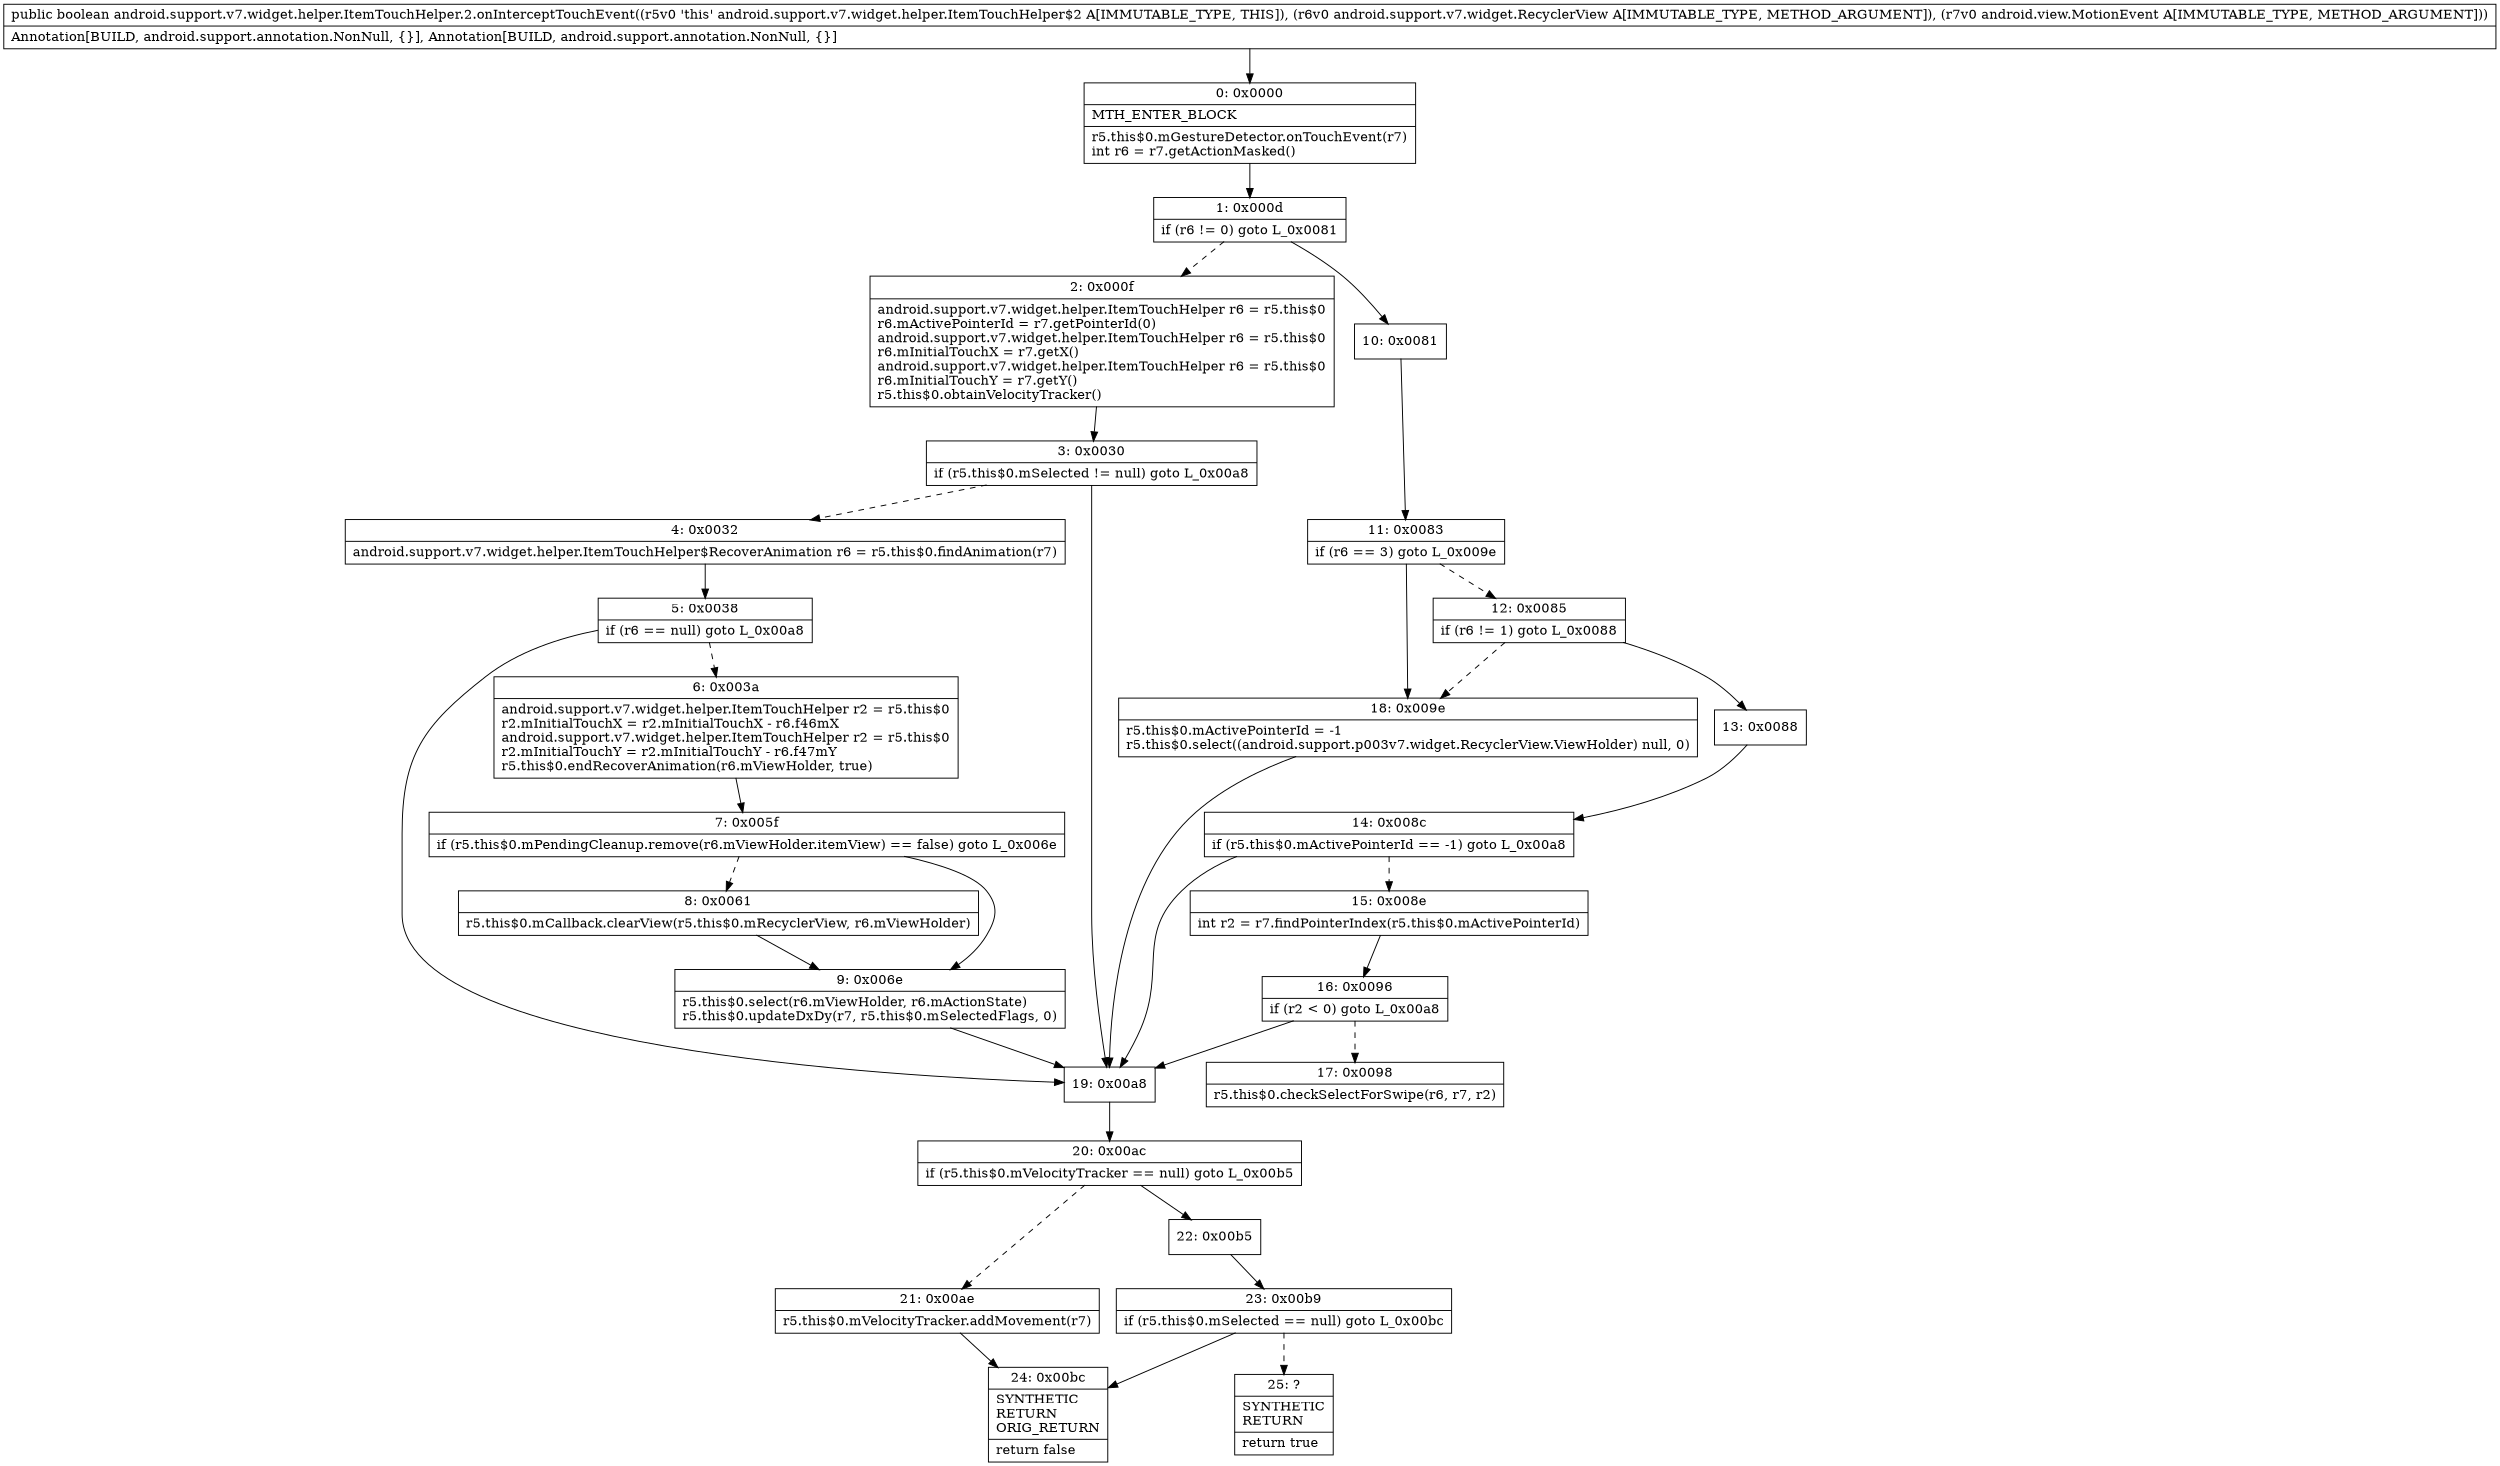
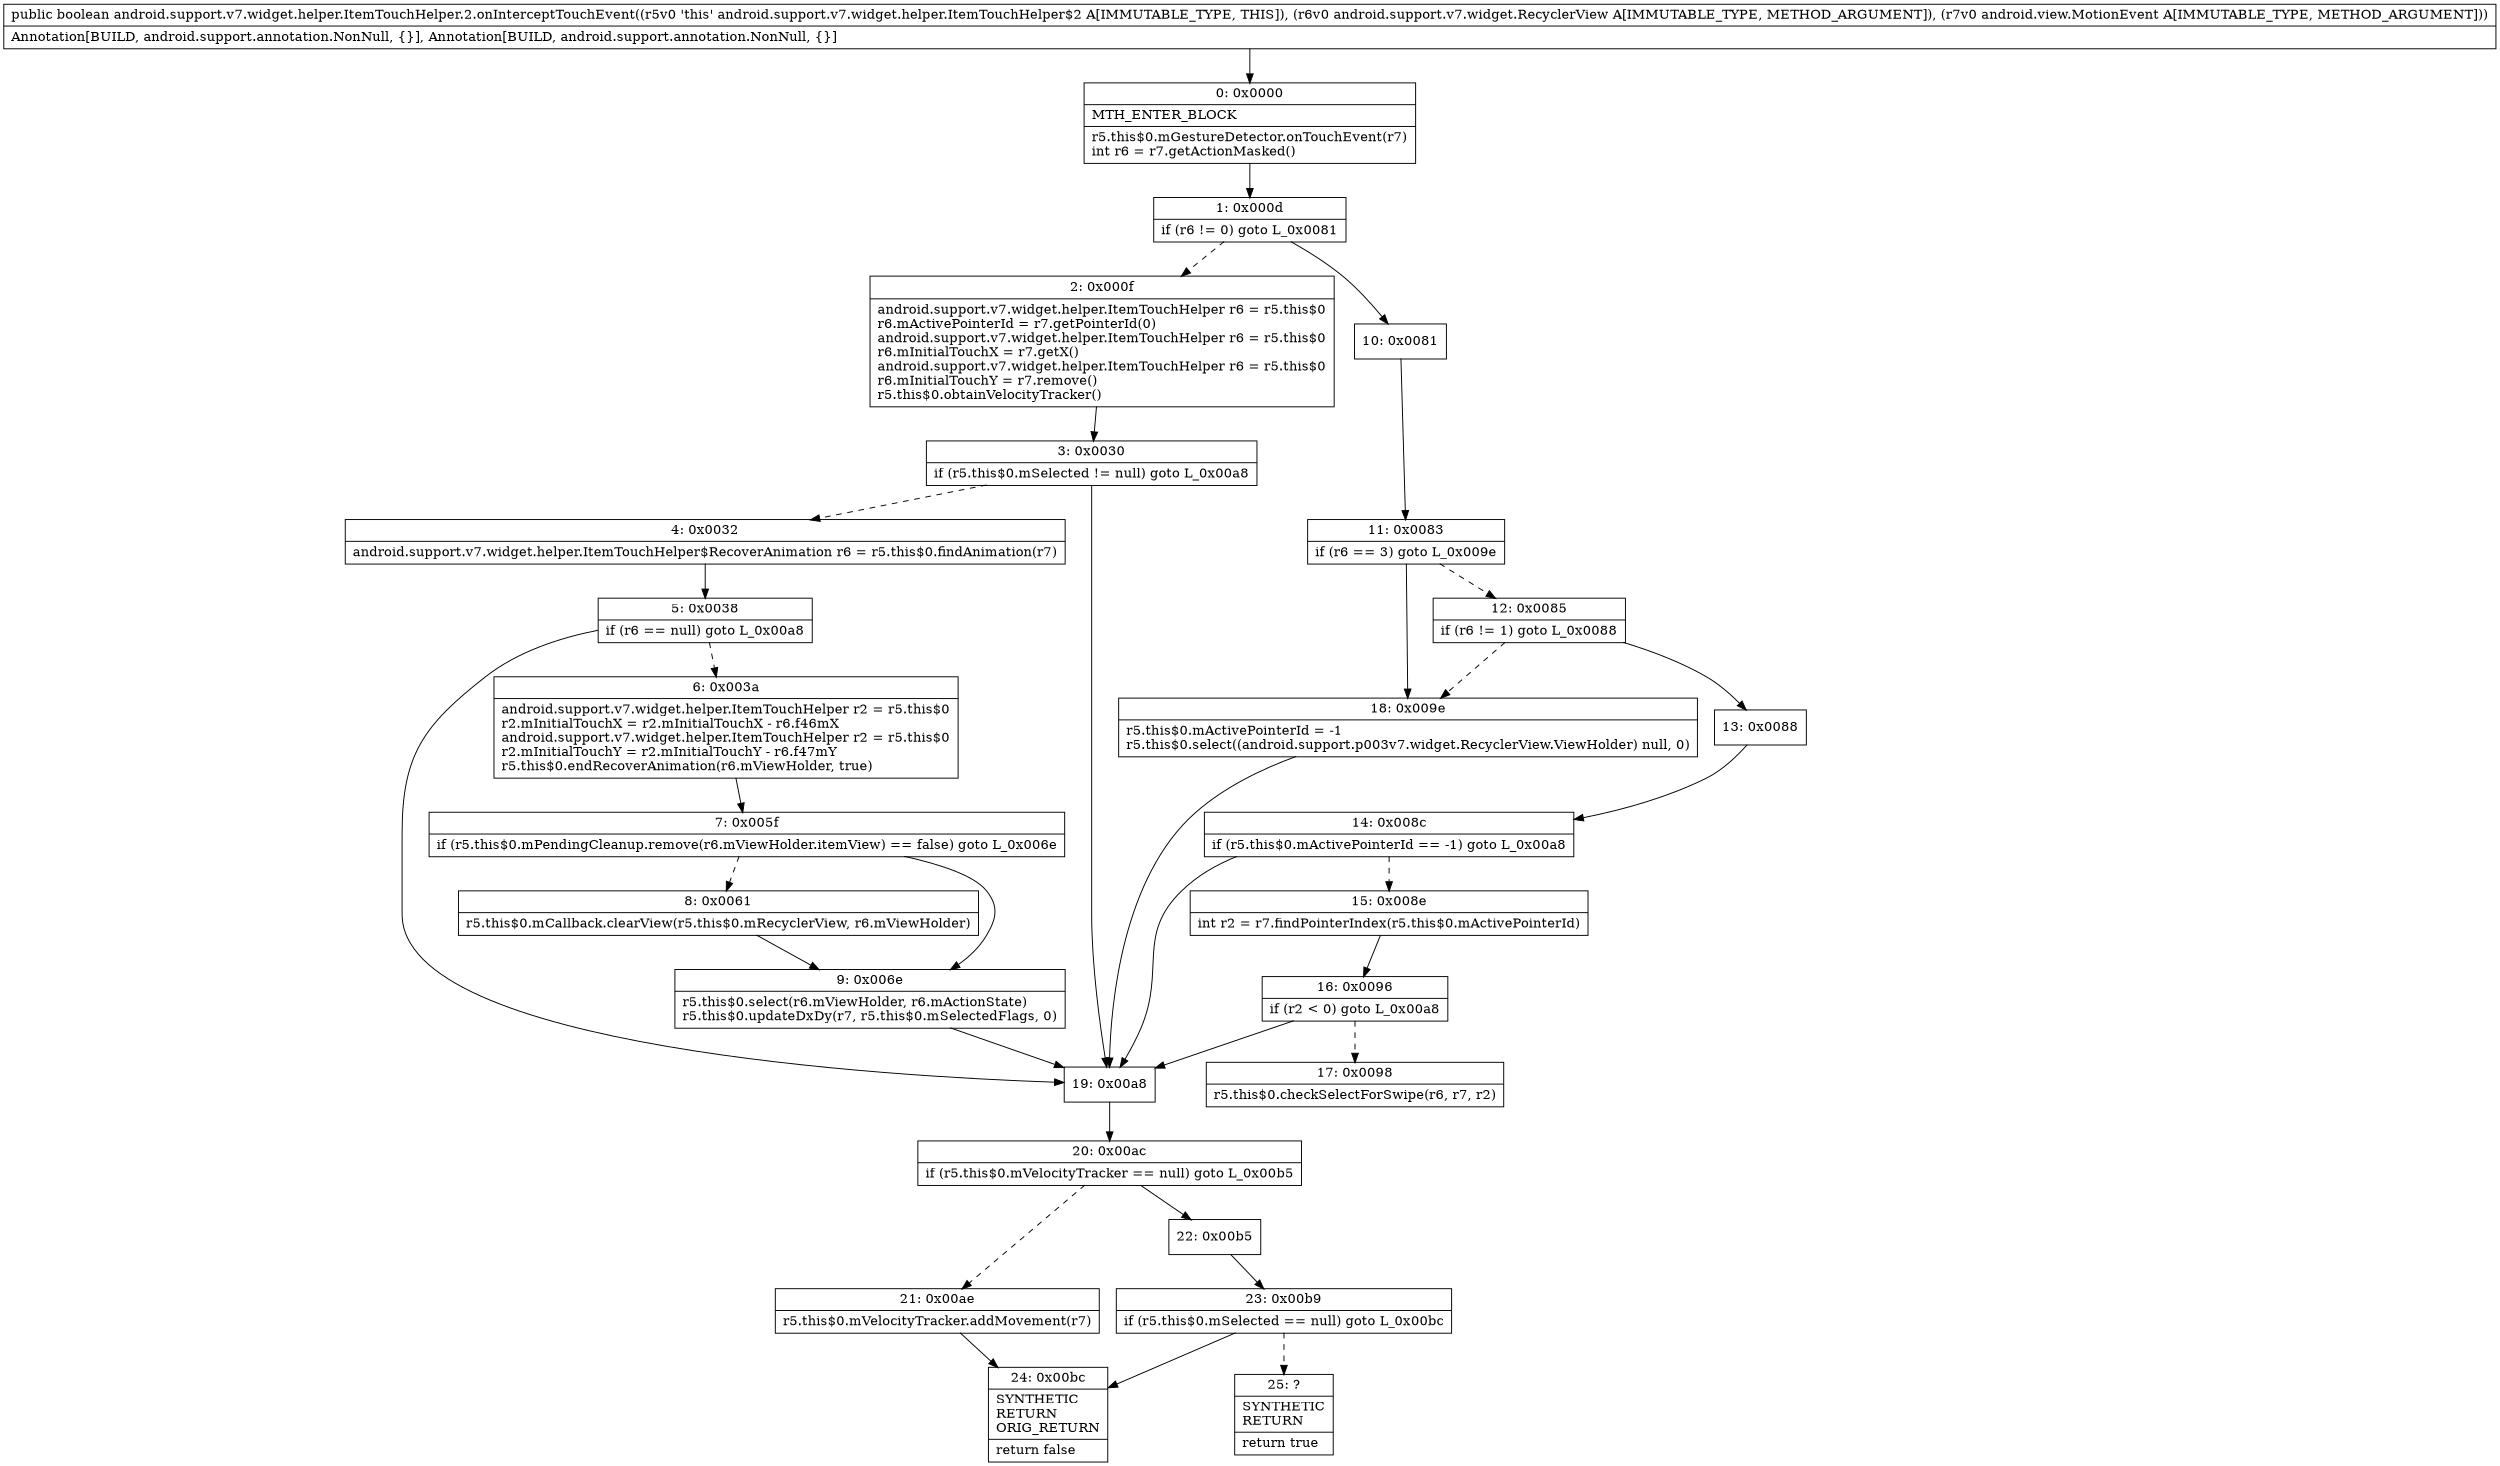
  digraph {
    node [shape=record]
    n1 [label="{0\:\ 0x0000|MTH_ENTER_BLOCK\l|r5.this$0.mGestureDetector.onTouchEvent(r7)\lint r6 = r7.getActionMasked()\l}"]
    n2 [label="{1\:\ 0x000d|if (r6 != 0) goto L_0x0081\l}"]
-   n3 [label="{2\:\ 0x000f|android.support.v7.widget.helper.ItemTouchHelper r6 = r5.this$0\lr6.mActivePointerId = r7.getPointerId(0)\landroid.support.v7.widget.helper.ItemTouchHelper r6 = r5.this$0\lr6.mInitialTouchX = r7.getX()\landroid.support.v7.widget.helper.ItemTouchHelper r6 = r5.this$0\lr6.mInitialTouchY = r7.getY()\lr5.this$0.obtainVelocityTracker()\l}"]
+   n3 [label="{2\:\ 0x000f|android.support.v7.widget.helper.ItemTouchHelper r6 = r5.this$0\lr6.mActivePointerId = r7.getPointerId(0)\landroid.support.v7.widget.helper.ItemTouchHelper r6 = r5.this$0\lr6.mInitialTouchX = r7.getX()\landroid.support.v7.widget.helper.ItemTouchHelper r6 = r5.this$0\lr6.mInitialTouchY = r7.remove()\lr5.this$0.obtainVelocityTracker()\l}"]
    n4 [label="{10\:\ 0x0081}"]
    n5 [label="{3\:\ 0x0030|if (r5.this$0.mSelected != null) goto L_0x00a8\l}"]
    n6 [label="{11\:\ 0x0083|if (r6 == 3) goto L_0x009e\l}"]
    n7 [label="{4\:\ 0x0032|android.support.v7.widget.helper.ItemTouchHelper$RecoverAnimation r6 = r5.this$0.findAnimation(r7)\l}"]
    n8 [label="{19\:\ 0x00a8}"]
    n9 [label="{5\:\ 0x0038|if (r6 == null) goto L_0x00a8\l}"]
    n10 [label="{20\:\ 0x00ac|if (r5.this$0.mVelocityTracker == null) goto L_0x00b5\l}"]
    n11 [label="{6\:\ 0x003a|android.support.v7.widget.helper.ItemTouchHelper r2 = r5.this$0\lr2.mInitialTouchX = r2.mInitialTouchX \- r6.f46mX\landroid.support.v7.widget.helper.ItemTouchHelper r2 = r5.this$0\lr2.mInitialTouchY = r2.mInitialTouchY \- r6.f47mY\lr5.this$0.endRecoverAnimation(r6.mViewHolder, true)\l}"]
    n12 [label="{7\:\ 0x005f|if (r5.this$0.mPendingCleanup.remove(r6.mViewHolder.itemView) == false) goto L_0x006e\l}"]
    n13 [label="{8\:\ 0x0061|r5.this$0.mCallback.clearView(r5.this$0.mRecyclerView, r6.mViewHolder)\l}"]
    n14 [label="{9\:\ 0x006e|r5.this$0.select(r6.mViewHolder, r6.mActionState)\lr5.this$0.updateDxDy(r7, r5.this$0.mSelectedFlags, 0)\l}"]
    n15 [label="{12\:\ 0x0085|if (r6 != 1) goto L_0x0088\l}"]
    n16 [label="{18\:\ 0x009e|r5.this$0.mActivePointerId = \-1\lr5.this$0.select((android.support.p003v7.widget.RecyclerView.ViewHolder) null, 0)\l}"]
    n17 [label="{13\:\ 0x0088}"]
    n18 [label="{14\:\ 0x008c|if (r5.this$0.mActivePointerId == \-1) goto L_0x00a8\l}"]
    n19 [label="{15\:\ 0x008e|int r2 = r7.findPointerIndex(r5.this$0.mActivePointerId)\l}"]
    n20 [label="{16\:\ 0x0096|if (r2 \< 0) goto L_0x00a8\l}"]
    n21 [label="{17\:\ 0x0098|r5.this$0.checkSelectForSwipe(r6, r7, r2)\l}"]
    n22 [label="{21\:\ 0x00ae|r5.this$0.mVelocityTracker.addMovement(r7)\l}"]
    n23 [label="{22\:\ 0x00b5}"]
    n24 [label="{24\:\ 0x00bc|SYNTHETIC\lRETURN\lORIG_RETURN\l|return false\l}"]
    n25 [label="{23\:\ 0x00b9|if (r5.this$0.mSelected == null) goto L_0x00bc\l}"]
    n26 [label="{25\:\ ?|SYNTHETIC\lRETURN\l|return true\l}"]
    n27 [label="{public boolean android.support.v7.widget.helper.ItemTouchHelper.2.onInterceptTouchEvent((r5v0 'this' android.support.v7.widget.helper.ItemTouchHelper$2 A[IMMUTABLE_TYPE, THIS]), (r6v0 android.support.v7.widget.RecyclerView A[IMMUTABLE_TYPE, METHOD_ARGUMENT]), (r7v0 android.view.MotionEvent A[IMMUTABLE_TYPE, METHOD_ARGUMENT]))  | Annotation[BUILD, android.support.annotation.NonNull, \{\}], Annotation[BUILD, android.support.annotation.NonNull, \{\}]\l}"]
    n1 -> n2
    n2 -> n3 [style=dashed]
    n2 -> n4
    n3 -> n5
    n4 -> n6
    n5 -> n7 [style=dashed]
    n5 -> n8
    n6 -> n15 [style=dashed]
    n6 -> n16
    n7 -> n9
    n8 -> n10
    n9 -> n8
    n9 -> n11 [style=dashed]
    n10 -> n22 [style=dashed]
    n10 -> n23
    n11 -> n12
    n12 -> n13 [style=dashed]
    n12 -> n14
    n13 -> n14
    n14 -> n8
    n15 -> n16 [style=dashed]
    n15 -> n17
    n16 -> n8
    n17 -> n18
    n18 -> n8
    n18 -> n19 [style=dashed]
    n19 -> n20
    n20 -> n8
    n20 -> n21 [style=dashed]
    n22 -> n24
    n23 -> n25
    n25 -> n24
    n25 -> n26 [style=dashed]
    n27 -> n1
  }
